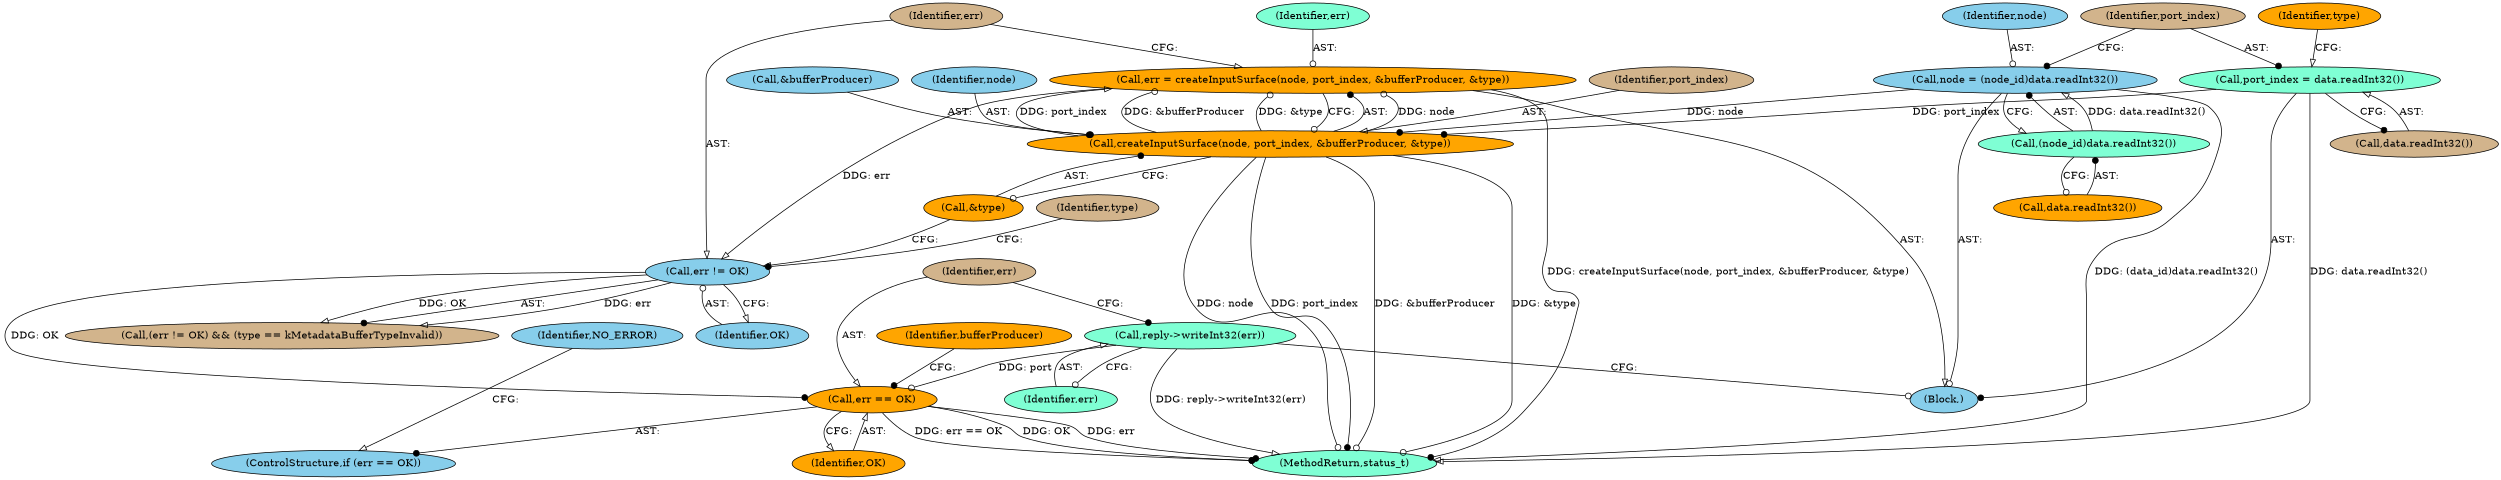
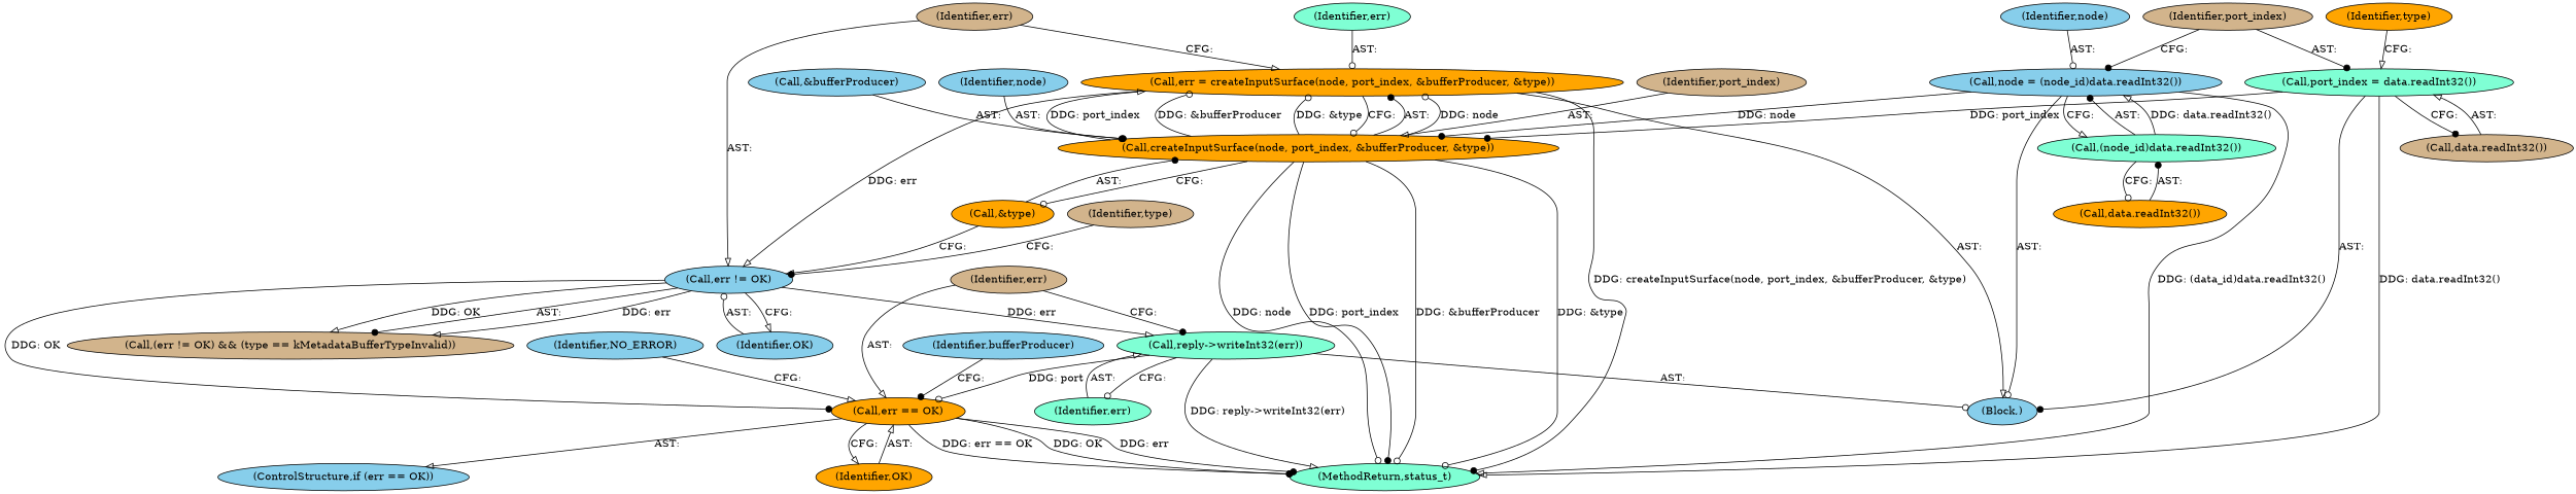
  digraph {
    node [fillcolor=skyblue style=filled]
    edge [arrowhead=onormal]
    n1 [fillcolor=aquamarine label="(Call,reply->writeInt32(err))"]
    n2 [fillcolor=orange label="(Call,err == OK)"]
    n3 [fillcolor=aquamarine label="(MethodReturn,status_t)"]
    n4 [fillcolor=aquamarine label="(Identifier,err)"]
    n5 [label="(Block,)"]
    n6 [label="(ControlStructure,if (err == OK))"]
    n7 [fillcolor=orange label="(Identifier,OK)"]
    n8 [label="(Call,err != OK)"]
    n9 [label="(Identifier,OK)"]
    n10 [fillcolor=tan label="(Call,(err != OK) && (type == kMetadataBufferTypeInvalid))"]
    n11 [fillcolor=orange label="(Call,err = createInputSurface(node, port_index, &bufferProducer, &type))"]
    n12 [fillcolor=orange label="(Call,createInputSurface(node, port_index, &bufferProducer, &type))"]
    n13 [fillcolor=orange label="(Call,&type)"]
    n14 [label="(Call,node = (node_id)data.readInt32())"]
    n15 [fillcolor=aquamarine label="(Call,(node_id)data.readInt32())"]
    n16 [fillcolor=orange label="(Call,data.readInt32())"]
    n17 [fillcolor=aquamarine label="(Call,port_index = data.readInt32())"]
    n18 [fillcolor=tan label="(Call,data.readInt32())"]
    n19 [label="(Identifier,node)"]
    n20 [fillcolor=tan label="(Identifier,err)"]
    n21 [fillcolor=tan label="(Identifier,type)"]
    n22 [fillcolor=tan label="(Identifier,port_index)"]
    n23 [label="(Identifier,NO_ERROR)"]
    n24 [label="(Identifier,node)"]
    n25 [label="(Call,&bufferProducer)"]
    n26 [fillcolor=tan label="(Identifier,err)"]
    n27 [fillcolor=tan label="(Identifier,port_index)"]
    n28 [fillcolor=orange label="(Identifier,type)"]
-   n29 [fillcolor=orange label="(Identifier,bufferProducer)"]
+   n29 [label="(Identifier,bufferProducer)"]
    n30 [fillcolor=aquamarine label="(Identifier,err)"]
    n1 -> n2 [arrowhead=odot label="DDG: port"]
    n1 -> n3 [label="DDG: reply->writeInt32(err)"]
    n1 -> n4 [arrowhead=odot label="CFG: "]
-   n1 -> n5 [arrowhead=odot label="CFG: "]
+   n1 -> n5 [arrowhead=odot label="AST: "]
    n2 -> n3 [arrowhead=dot label="DDG: OK"]
    n2 -> n3 [arrowhead=dot label="DDG: err"]
    n2 -> n3 [arrowhead=dot label="DDG: err == OK"]
-   n2 -> n6 [arrowhead=dot label="AST: "]
+   n2 -> n6 [label="AST: "]
    n2 -> n7 [label="CFG: "]
    n4 -> n1 [label="AST: "]
    n7 -> n2 [label="AST: "]
+   n8 -> n1 [label="DDG: err"]
    n8 -> n2 [arrowhead=dot label="DDG: OK"]
    n8 -> n9 [label="CFG: "]
    n8 -> n10 [arrowhead=dot label="AST: "]
    n8 -> n10 [label="DDG: err"]
    n8 -> n10 [label="DDG: OK"]
    n9 -> n8 [arrowhead=odot label="AST: "]
    n11 -> n3 [arrowhead=dot label="DDG: createInputSurface(node, port_index, &bufferProducer, &type)"]
    n11 -> n5 [label="AST: "]
    n11 -> n8 [label="DDG: err"]
    n11 -> n12 [arrowhead=odot label="CFG: "]
    n12 -> n3 [arrowhead=odot label="DDG: node"]
    n12 -> n3 [arrowhead=dot label="DDG: port_index"]
    n12 -> n3 [arrowhead=odot label="DDG: &bufferProducer"]
    n12 -> n3 [arrowhead=odot label="DDG: &type"]
    n12 -> n11 [arrowhead=dot label="AST: "]
    n12 -> n11 [arrowhead=odot label="DDG: node"]
    n12 -> n11 [label="DDG: port_index"]
    n12 -> n11 [arrowhead=odot label="DDG: &bufferProducer"]
    n12 -> n11 [arrowhead=odot label="DDG: &type"]
    n12 -> n13 [arrowhead=odot label="CFG: "]
    n13 -> n8 [label="CFG: "]
    n13 -> n12 [arrowhead=dot label="AST: "]
    n14 -> n3 [label="DDG: (data_id)data.readInt32()"]
    n14 -> n5 [arrowhead=odot label="AST: "]
    n14 -> n12 [arrowhead=dot label="DDG: node"]
    n14 -> n15 [label="CFG: "]
    n15 -> n14 [arrowhead=dot label="AST: "]
    n15 -> n14 [label="DDG: data.readInt32()"]
    n15 -> n16 [arrowhead=odot label="CFG: "]
    n16 -> n15 [arrowhead=dot label="AST: "]
    n17 -> n3 [label="DDG: data.readInt32()"]
    n17 -> n5 [arrowhead=dot label="AST: "]
    n17 -> n12 [arrowhead=dot label="DDG: port_index"]
    n17 -> n18 [arrowhead=dot label="CFG: "]
    n18 -> n17 [label="AST: "]
    n19 -> n12 [arrowhead=dot label="AST: "]
    n20 -> n1 [arrowhead=dot label="CFG: "]
    n20 -> n2 [label="AST: "]
    n21 -> n8 [arrowhead=dot label="CFG: "]
    n22 -> n12 [label="AST: "]
-   n23 -> n6 [label="CFG: "]
+   n23 -> n2 [label="CFG: "]
    n24 -> n14 [arrowhead=odot label="AST: "]
    n25 -> n12 [arrowhead=dot label="AST: "]
    n26 -> n8 [label="AST: "]
    n26 -> n11 [label="CFG: "]
    n27 -> n14 [arrowhead=dot label="CFG: "]
    n27 -> n17 [arrowhead=dot label="AST: "]
    n28 -> n17 [label="CFG: "]
    n29 -> n2 [arrowhead=dot label="CFG: "]
    n30 -> n11 [arrowhead=odot label="AST: "]
  }
